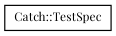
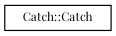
  digraph {
    rankdir=LR
    fontname="Playfair Display"
-   n1 [color=black fillcolor=white fontname="Playfair Display" fontsize=10 height=0.2 label="Catch::TestSpec" shape=record style=filled width=0.4]
+   n1 [color=black fillcolor=white fontname="Playfair Display" fontsize=10 height=0.2 label="Catch::Catch" shape=record style=filled width=0.4]
  }
